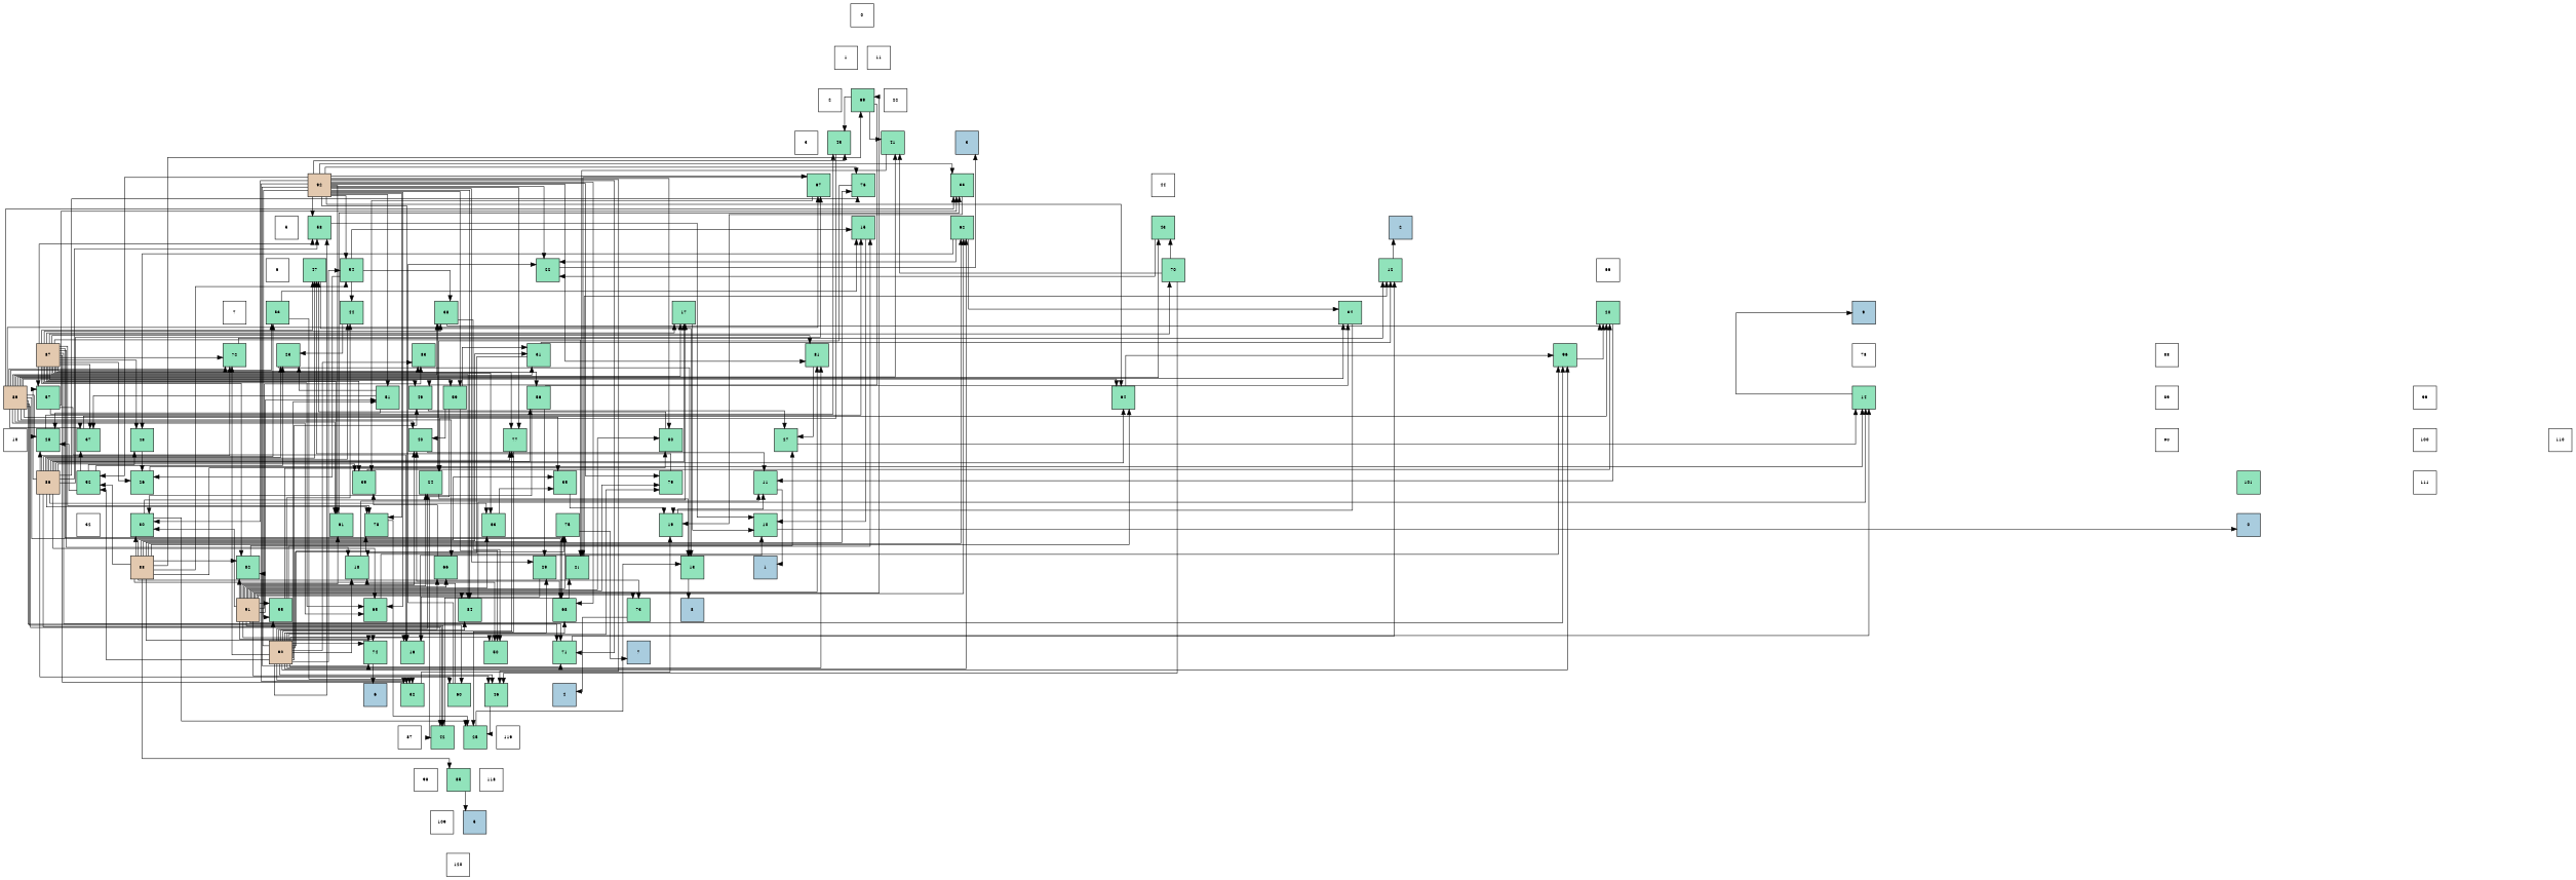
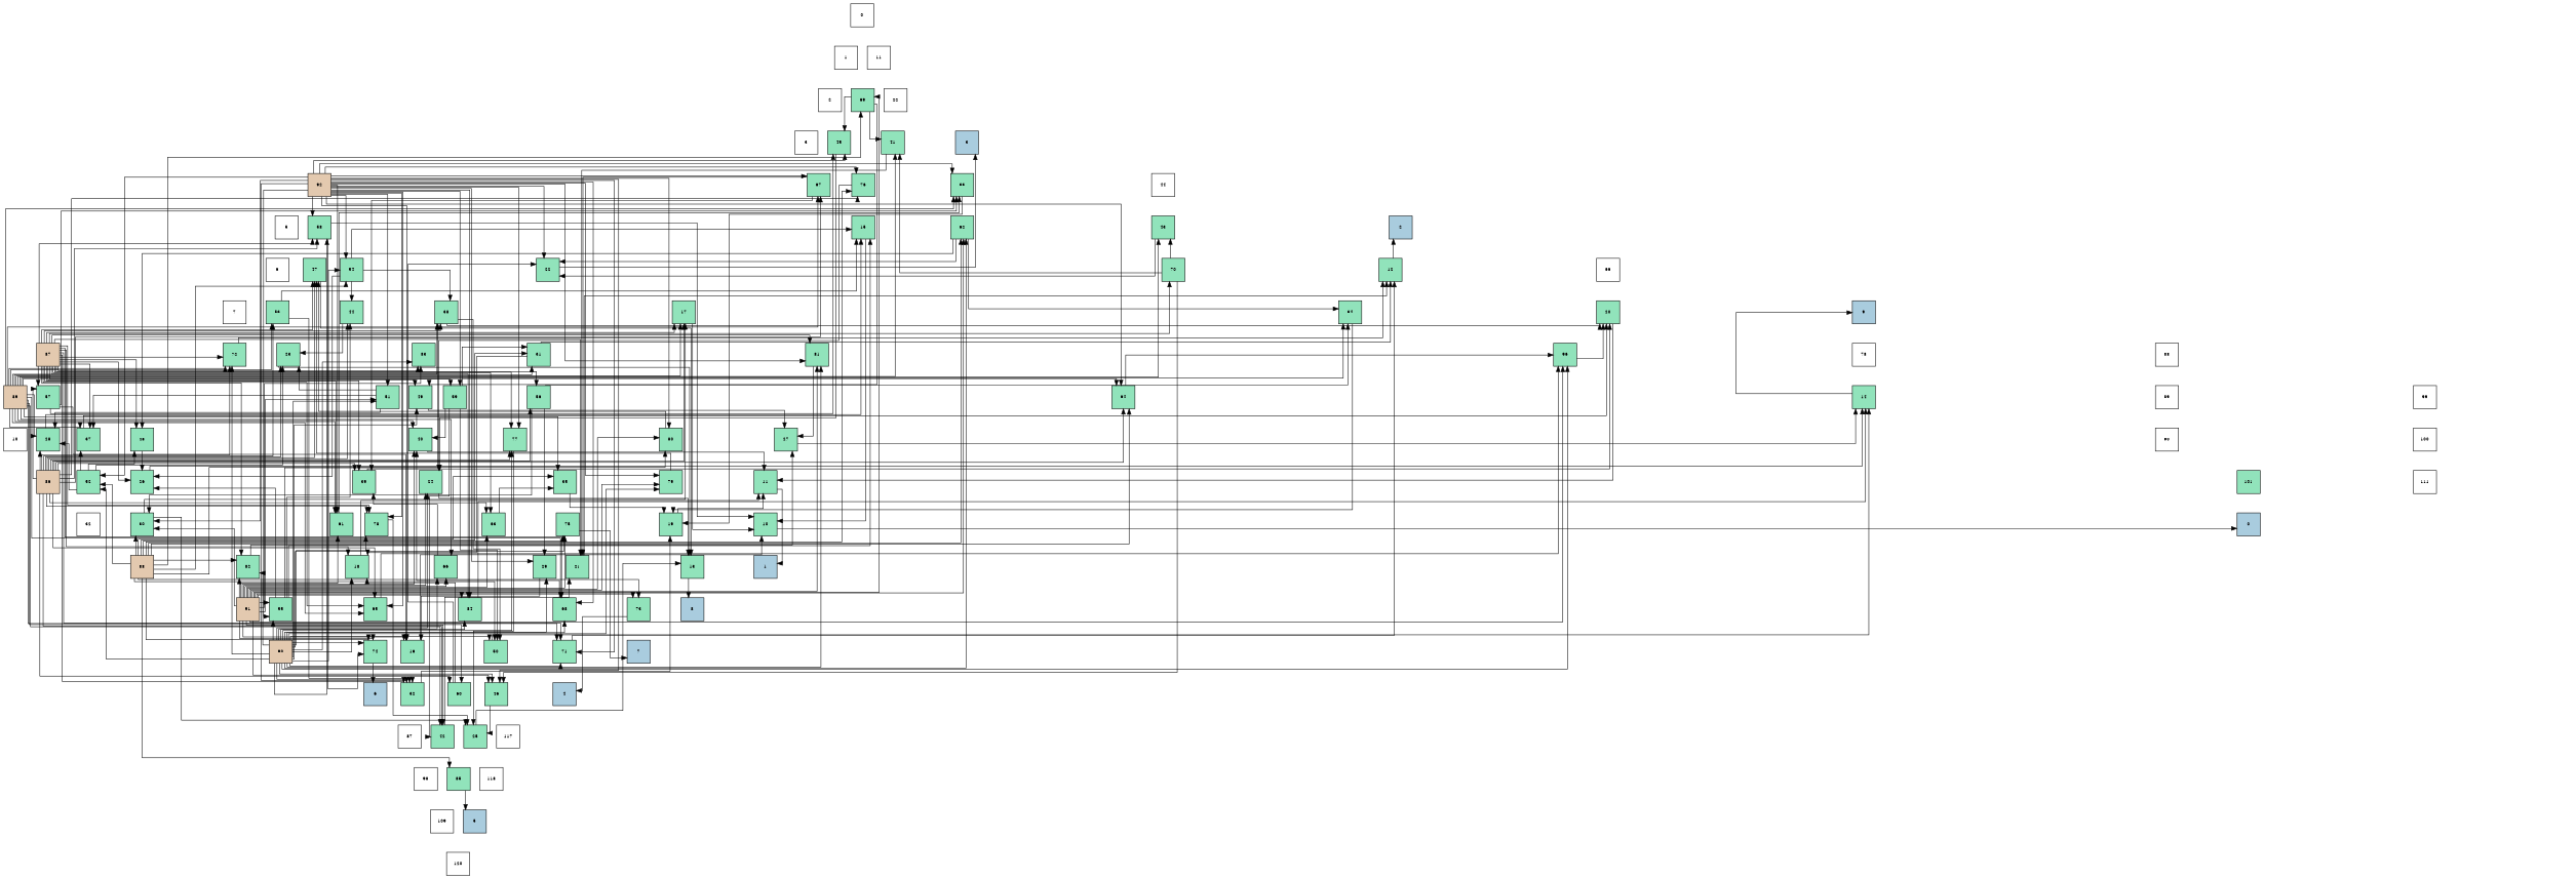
  digraph {
    rank=same
    rankdir=TB
    splines=ortho
    node [fillcolor="#91e3bb" fixedsize=true fontsize=8 shape=square style=filled]
    edge [constraint=false style=vis]
    n1 [fillcolor="#ffffff" label=0 width=0.6]
    n2 [fillcolor="#ffffff" label=1 width=0.6]
    n3 [fillcolor="#ffffff" label=11 width=0.6]
    n4 [fillcolor="#ffffff" label=2 width=0.6]
    n5 [label=69 width=0.6]
    n6 [fillcolor="#ffffff" label=22 width=0.6]
    n7 [fillcolor="#ffffff" label=3 width=0.6]
    n8 [label=45 width=0.6]
    n9 [label=49 width=0.6]
    n10 [label=41 width=0.6]
    n11 [fillcolor="#e3c9af" label=92 width=0.6]
    n12 [label=67 width=0.6]
    n13 [label=76 width=0.6]
    n14 [label=24 width=0.6]
    n15 [fillcolor="#ffffff" label=5 width=0.6]
    n16 [label=58 width=0.6]
    n17 [label=54 width=0.6]
    n18 [label=51 width=0.6]
    n19 [label=52 width=0.6]
    n20 [label=33 width=0.6]
    n21 [label=22 width=0.6]
    n22 [label=30 width=0.6]
    n23 [label=59 width=0.6]
    n24 [label=61 width=0.6]
    n25 [label=81 width=0.6]
    n26 [label=77 width=0.6]
    n27 [label=78 width=0.6]
    n28 [label=55 width=0.6]
    n29 [label=64 width=0.6]
    n30 [label=80 width=0.6]
    n31 [label=65 width=0.6]
    n32 [label=74 width=0.6]
    n33 [label=79 width=0.6]
    n34 [label=29 width=0.6]
    n35 [label=84 width=0.6]
    n36 [label=16 width=0.6]
    n37 [label=32 width=0.6]
    n38 [label=68 width=0.6]
    n39 [label=71 width=0.6]
    n40 [label=46 width=0.6]
    n41 [label=39 width=0.6]
    n42 [label=21 width=0.6]
    n43 [label=15 width=0.6]
    n44 [fillcolor="#ffffff" label=6 width=0.6]
    n45 [label=47 width=0.6]
    n46 [label=10 width=0.6]
    n47 [label=62 width=0.6]
    n48 [label=38 width=0.6]
    n49 [label=26 width=0.6]
    n50 [label=44 width=0.6]
    n51 [label=37 width=0.6]
    n52 [label=48 width=0.6]
    n53 [label=28 width=0.6]
    n54 [label=23 width=0.6]
    n55 [fillcolor="#ffffff" label=32 width=0.6]
    n56 [label=43 width=0.6]
    n57 [label=19 width=0.6]
    n58 [label=17 width=0.6]
    n59 [fillcolor="#a9ccde" label=3 width=0.6]
    n60 [label=82 width=0.6]
    n61 [fillcolor="#e3c9af" label=88 width=0.6]
    n62 [label=25 width=0.6]
    n63 [label=31 width=0.6]
    n64 [label=40 width=0.6]
    n65 [label=42 width=0.6]
    n66 [label=50 width=0.6]
    n67 [label=18 width=0.6]
    n68 [label=56 width=0.6]
    n69 [label=27 width=0.6]
    n70 [label=35 width=0.6]
    n71 [label=66 width=0.6]
    n72 [fillcolor="#e3c9af" label=90 width=0.6]
    n73 [label=96 width=0.6]
    n74 [fillcolor="#a9ccde" label=6 width=0.6]
    n75 [label=75 width=0.6]
    n76 [label=14 width=0.6]
    n77 [label=60 width=0.6]
    n78 [fillcolor="#ffffff" label=87 width=0.6]
    n79 [label=12 width=0.6]
    n80 [fillcolor="#a9ccde" label=4 width=0.6]
-   n81 [fillcolor="#ffffff" label=119 width=0.6]
+   n81 [fillcolor="#ffffff" label=117 width=0.6]
    n82 [fillcolor="#ffffff" label=7 width=0.6]
    n83 [label=53 width=0.6]
    n84 [label=13 width=0.6]
    n85 [fillcolor="#e3c9af" label=87 width=0.6]
    n86 [label=72 width=0.6]
    n87 [fillcolor="#e3c9af" label=89 width=0.6]
    n88 [label=57 width=0.6]
    n89 [label=83 width=0.6]
    n90 [label=70 width=0.6]
    n91 [label=63 width=0.6]
    n92 [fillcolor="#ffffff" label=10 width=0.6]
    n93 [label=34 width=0.6]
    n94 [label=20 width=0.6]
    n95 [fillcolor="#e3c9af" label=91 width=0.6]
    n96 [label=11 width=0.6]
    n97 [label=73 width=0.6]
    n98 [fillcolor="#e3c9af" label=86 width=0.6]
    n99 [label=85 width=0.6]
    n100 [fillcolor="#ffffff" label=98 width=0.6]
    n101 [fillcolor="#a9ccde" label=1 width=0.6]
    n102 [fillcolor="#a9ccde" label=0 width=0.6]
    n103 [fillcolor="#a9ccde" label=8 width=0.6]
    n104 [fillcolor="#a9ccde" label=2 width=0.6]
    n105 [fillcolor="#ffffff" label=44 width=0.6]
    n106 [fillcolor="#ffffff" label=78 width=0.6]
    n107 [fillcolor="#a9ccde" label=9 width=0.6]
    n108 [fillcolor="#ffffff" label=90 width=0.6]
    n109 [fillcolor="#ffffff" label=118 width=0.6]
    n110 [fillcolor="#a9ccde" label=7 width=0.6]
    n111 [fillcolor="#ffffff" label=109 width=0.6]
    n112 [fillcolor="#a9ccde" label=5 width=0.6]
    n113 [fillcolor="#ffffff" label=66 width=0.6]
    n114 [fillcolor="#ffffff" label=88 width=0.6]
    n115 [fillcolor="#ffffff" label=89 width=0.6]
    n116 [fillcolor="#ffffff" label=99 width=0.6]
    n117 [fillcolor="#ffffff" label=100 width=0.6]
    n118 [label=101 width=0.6]
-   n119 [fillcolor="#ffffff" label=110 width=0.6]
    n120 [fillcolor="#ffffff" label=111 width=0.6]
    n121 [fillcolor="#ffffff" label=120 width=0.6]
    n1 -> n2 [constraint=true style=invis]
    n1 -> n3 [constraint=true style=invis]
    n2 -> n4 [constraint=true style=invis]
    n2 -> n5 [constraint=true style=invis]
    n3 -> n5 [constraint=true style=invis]
    n3 -> n6 [constraint=true style=invis]
    n4 -> n7 [constraint=true style=invis]
    n4 -> n8 [constraint=true style=invis]
    n5 -> n8
    n5 -> n8 [constraint=true style=invis]
    n5 -> n9
    n5 -> n10
    n5 -> n10 [constraint=true style=invis]
    n6 -> n10 [constraint=true style=invis]
    n6 -> n59 [constraint=true style=invis]
    n7 -> n11 [constraint=true style=invis]
    n7 -> n12 [constraint=true style=invis]
    n8 -> n12 [constraint=true style=invis]
    n8 -> n13 [constraint=true style=invis]
    n8 -> n14
    n9 -> n52 [constraint=true style=invis]
    n9 -> n64 [constraint=true style=invis]
    n9 -> n69
    n10 -> n13 [constraint=true style=invis]
    n10 -> n20 [constraint=true style=invis]
    n10 -> n42
    n11 -> n8
    n11 -> n12
    n11 -> n13
    n11 -> n15 [constraint=true style=invis]
    n11 -> n16
    n11 -> n16 [constraint=true style=invis]
    n11 -> n17
    n11 -> n18
    n11 -> n19
    n11 -> n20
    n11 -> n21
    n11 -> n22
    n11 -> n23
    n11 -> n24
    n11 -> n25
    n11 -> n26
    n11 -> n27
    n11 -> n28
    n11 -> n29
    n11 -> n30
    n11 -> n31
-   n11 -> n32
+   n16 -> n32
    n11 -> n33
    n11 -> n34
    n11 -> n35
    n11 -> n36
    n11 -> n37
    n11 -> n38
    n11 -> n39
    n11 -> n40
    n12 -> n16 [constraint=true style=invis]
    n12 -> n41
    n12 -> n42
    n12 -> n43 [constraint=true style=invis]
    n13 -> n14
    n13 -> n43 [constraint=true style=invis]
    n13 -> n47 [constraint=true style=invis]
    n14 -> n27 [constraint=true style=invis]
    n14 -> n84
    n14 -> n91 [constraint=true style=invis]
    n15 -> n44 [constraint=true style=invis]
    n15 -> n45 [constraint=true style=invis]
    n16 -> n17 [constraint=true style=invis]
    n16 -> n45 [constraint=true style=invis]
    n16 -> n46
    n17 -> n43
    n17 -> n48
    n17 -> n48 [constraint=true style=invis]
    n17 -> n49
    n17 -> n50
    n17 -> n50 [constraint=true style=invis]
    n18 -> n51
    n18 -> n51 [constraint=true style=invis]
    n18 -> n52 [constraint=true style=invis]
    n18 -> n53
    n18 -> n54
    n19 -> n22 [constraint=true style=invis]
    n19 -> n51
    n19 -> n52
    n19 -> n53
    n19 -> n54
    n19 -> n55 [constraint=true style=invis]
    n20 -> n47 [constraint=true style=invis]
    n20 -> n56 [constraint=true style=invis]
    n20 -> n57
    n21 -> n48 [constraint=true style=invis]
    n21 -> n58 [constraint=true style=invis]
    n21 -> n59
    n22 -> n58
    n22 -> n60 [constraint=true style=invis]
    n22 -> n61 [constraint=true style=invis]
    n22 -> n62
    n23 -> n26 [constraint=true style=invis]
    n23 -> n63
    n23 -> n64
    n23 -> n64 [constraint=true style=invis]
    n23 -> n65
    n23 -> n66
    n24 -> n20
    n24 -> n60 [constraint=true style=invis]
    n24 -> n67 [constraint=true style=invis]
    n25 -> n29 [constraint=true style=invis]
    n25 -> n68 [constraint=true style=invis]
    n25 -> n69
    n26 -> n14 [constraint=true style=invis]
    n26 -> n62
    n26 -> n70 [constraint=true style=invis]
    n27 -> n62
    n27 -> n67 [constraint=true style=invis]
    n27 -> n71 [constraint=true style=invis]
    n28 -> n32 [constraint=true style=invis]
    n28 -> n43
    n28 -> n48
+   n28 -> n49
    n28 -> n50
    n28 -> n72 [constraint=true style=invis]
    n29 -> n30 [constraint=true style=invis]
    n29 -> n69 [constraint=true style=invis]
    n29 -> n73
    n30 -> n33 [constraint=true style=invis]
    n30 -> n45
    n30 -> n70 [constraint=true style=invis]
    n31 -> n32 [constraint=true style=invis]
    n31 -> n36 [constraint=true style=invis]
    n31 -> n73
    n32 -> n37 [constraint=true style=invis]
    n32 -> n74
    n32 -> n74 [constraint=true style=invis]
    n33 -> n45
    n33 -> n57 [constraint=true style=invis]
    n33 -> n75 [constraint=true style=invis]
    n34 -> n35 [constraint=true style=invis]
    n34 -> n36
    n34 -> n38 [constraint=true style=invis]
    n35 -> n36 [constraint=true style=invis]
    n35 -> n66 [constraint=true style=invis]
    n35 -> n76
    n36 -> n37 [constraint=true style=invis]
    n36 -> n46
    n36 -> n77 [constraint=true style=invis]
    n37 -> n57
    n37 -> n65 [constraint=true style=invis]
    n37 -> n78 [constraint=true style=invis]
    n38 -> n39 [constraint=true style=invis]
    n38 -> n64
    n38 -> n66 [constraint=true style=invis]
    n39 -> n40 [constraint=true style=invis]
    n39 -> n79
    n39 -> n80 [constraint=true style=invis]
    n40 -> n62
    n40 -> n62 [constraint=true style=invis]
    n40 -> n81 [constraint=true style=invis]
    n41 -> n24 [constraint=true style=invis]
    n41 -> n27 [constraint=true style=invis]
    n41 -> n94
    n42 -> n38 [constraint=true style=invis]
    n42 -> n79
    n42 -> n97 [constraint=true style=invis]
    n43 -> n17 [constraint=true style=invis]
    n43 -> n21 [constraint=true style=invis]
    n43 -> n46
    n44 -> n82 [constraint=true style=invis]
    n44 -> n83 [constraint=true style=invis]
    n45 -> n50 [constraint=true style=invis]
    n45 -> n83 [constraint=true style=invis]
    n45 -> n84
    n46 -> n84 [constraint=true style=invis]
    n46 -> n101 [constraint=true style=invis]
    n46 -> n102
    n47 -> n21
    n47 -> n21 [constraint=true style=invis]
    n47 -> n52
    n47 -> n90 [constraint=true style=invis]
    n47 -> n93
    n48 -> n63 [constraint=true style=invis]
    n48 -> n66
    n48 -> n89 [constraint=true style=invis]
    n48 -> n94
    n49 -> n22 [constraint=true style=invis]
    n49 -> n24 [constraint=true style=invis]
    n49 -> n76
    n50 -> n54
    n50 -> n54 [constraint=true style=invis]
    n50 -> n89 [constraint=true style=invis]
    n51 -> n19 [constraint=true style=invis]
    n51 -> n49 [constraint=true style=invis]
    n51 -> n94
    n52 -> n41 [constraint=true style=invis]
    n52 -> n49
    n52 -> n49 [constraint=true style=invis]
    n53 -> n19 [constraint=true style=invis]
    n53 -> n43
    n53 -> n98 [constraint=true style=invis]
    n54 -> n9 [constraint=true style=invis]
    n54 -> n18 [constraint=true style=invis]
    n54 -> n84
    n55 -> n61 [constraint=true style=invis]
    n56 -> n21
    n56 -> n79 [constraint=true style=invis]
    n56 -> n90 [constraint=true style=invis]
    n57 -> n42 [constraint=true style=invis]
    n57 -> n84 [constraint=true style=invis]
    n57 -> n96
    n58 -> n25 [constraint=true style=invis]
    n58 -> n46
    n58 -> n63 [constraint=true style=invis]
    n59 -> n20 [constraint=true style=invis]
    n59 -> n105 [constraint=true style=invis]
    n60 -> n28 [constraint=true style=invis]
    n60 -> n69
    n60 -> n95 [constraint=true style=invis]
    n61 -> n5
    n61 -> n13
    n61 -> n17
    n61 -> n19
    n61 -> n22
    n61 -> n29
    n61 -> n30
    n61 -> n32
    n61 -> n47
    n61 -> n60
    n61 -> n63
    n61 -> n66
    n61 -> n70
    n61 -> n75
    n61 -> n95 [constraint=true style=invis]
    n61 -> n97
    n61 -> n99
    n62 -> n84
    n62 -> n99 [constraint=true style=invis]
    n62 -> n109 [constraint=true style=invis]
    n63 -> n23 [constraint=true style=invis]
    n63 -> n67
    n63 -> n68 [constraint=true style=invis]
    n63 -> n79
    n64 -> n14 [constraint=true style=invis]
    n64 -> n41 [constraint=true style=invis]
    n64 -> n96
    n65 -> n42
    n65 -> n99 [constraint=true style=invis]
    n65 -> n100 [constraint=true style=invis]
    n66 -> n40 [constraint=true style=invis]
    n66 -> n76
    n66 -> n77 [constraint=true style=invis]
    n67 -> n28 [constraint=true style=invis]
    n67 -> n31 [constraint=true style=invis]
    n67 -> n96
    n68 -> n22
    n68 -> n26 [constraint=true style=invis]
    n68 -> n30 [constraint=true style=invis]
    n68 -> n34
    n68 -> n93
    n69 -> n33 [constraint=true style=invis]
    n69 -> n76
    n69 -> n96 [constraint=true style=invis]
    n70 -> n57
    n70 -> n75 [constraint=true style=invis]
    n70 -> n91 [constraint=true style=invis]
    n71 -> n31 [constraint=true style=invis]
    n71 -> n35 [constraint=true style=invis]
    n71 -> n41
    n72 -> n9
    n72 -> n14
    n72 -> n16
    n72 -> n17
    n72 -> n18
    n72 -> n19
    n72 -> n25
    n72 -> n26
    n72 -> n27
    n72 -> n28
    n72 -> n32
    n72 -> n33
    n72 -> n34
    n72 -> n35
    n72 -> n37
    n72 -> n38
    n72 -> n39
    n72 -> n40
    n72 -> n47
    n72 -> n60
    n72 -> n66
    n72 -> n67
    n72 -> n71
    n72 -> n73
    n72 -> n74 [constraint=true style=invis]
    n72 -> n75
    n72 -> n86
    n72 -> n89
    n73 -> n29 [constraint=true style=invis]
    n73 -> n76 [constraint=true style=invis]
    n73 -> n94
    n74 -> n78 [constraint=true style=invis]
    n75 -> n34 [constraint=true style=invis]
    n75 -> n42 [constraint=true style=invis]
    n75 -> n110
    n76 -> n69 [constraint=true style=invis]
    n76 -> n107
    n76 -> n108 [constraint=true style=invis]
    n77 -> n21
    n77 -> n62 [constraint=true style=invis]
    n77 -> n65 [constraint=true style=invis]
    n77 -> n67
    n78 -> n100 [constraint=true style=invis]
    n79 -> n93 [constraint=true style=invis]
    n79 -> n94 [constraint=true style=invis]
    n79 -> n104
    n80 -> n81 [constraint=true style=invis]
    n81 -> n109 [constraint=true style=invis]
    n82 -> n85 [constraint=true style=invis]
    n82 -> n86 [constraint=true style=invis]
    n83 -> n37
    n83 -> n43
    n83 -> n54 [constraint=true style=invis]
    n83 -> n86 [constraint=true style=invis]
    n84 -> n97 [constraint=true style=invis]
    n84 -> n103
    n84 -> n103 [constraint=true style=invis]
    n85 -> n9
    n85 -> n16
    n85 -> n23
    n85 -> n24
    n85 -> n25
    n85 -> n26
    n85 -> n27
    n85 -> n31
    n85 -> n35
    n85 -> n37
    n85 -> n38
    n85 -> n39
    n85 -> n41
    n85 -> n42
    n85 -> n45
    n85 -> n48
    n85 -> n49
    n85 -> n51
    n85 -> n52
    n85 -> n58
    n85 -> n60
    n85 -> n67
    n85 -> n68
    n85 -> n86
    n85 -> n87 [constraint=true style=invis]
    n85 -> n88
    n85 -> n88 [constraint=true style=invis]
    n85 -> n89
    n85 -> n90
    n85 -> n91
    n86 -> n18 [constraint=true style=invis]
    n86 -> n79
    n86 -> n88 [constraint=true style=invis]
    n87 -> n10
    n87 -> n12
    n87 -> n20
    n87 -> n24
    n87 -> n29
    n87 -> n31
    n87 -> n38
    n87 -> n39
    n87 -> n48
    n87 -> n51
    n87 -> n53
    n87 -> n53 [constraint=true style=invis]
    n87 -> n56
    n87 -> n58
    n87 -> n63
    n87 -> n64
    n87 -> n65
    n87 -> n70
    n87 -> n71
    n87 -> n77
    n87 -> n83
    n87 -> n86
    n87 -> n92 [constraint=true style=invis]
    n87 -> n93
    n88 -> n8
    n88 -> n20
    n88 -> n36
    n88 -> n51 [constraint=true style=invis]
    n88 -> n53 [constraint=true style=invis]
    n89 -> n9 [constraint=true style=invis]
    n89 -> n23 [constraint=true style=invis]
    n90 -> n10
    n90 -> n40
    n90 -> n56
    n90 -> n58 [constraint=true style=invis]
    n90 -> n93 [constraint=true style=invis]
    n91 -> n34 [constraint=true style=invis]
    n91 -> n70
    n91 -> n71 [constraint=true style=invis]
    n92 -> n98 [constraint=true style=invis]
    n93 -> n25 [constraint=true style=invis]
    n93 -> n57
    n93 -> n73 [constraint=true style=invis]
    n94 -> n73 [constraint=true style=invis]
    n94 -> n96
    n94 -> n106 [constraint=true style=invis]
    n95 -> n5
    n95 -> n14
    n95 -> n18
    n95 -> n22
    n95 -> n24
    n95 -> n25
    n95 -> n28
    n95 -> n30
    n95 -> n32
    n95 -> n33
    n95 -> n35
    n95 -> n36
    n95 -> n40
    n95 -> n47
    n95 -> n60
    n95 -> n64
    n95 -> n65
    n95 -> n71
    n95 -> n72 [constraint=true style=invis]
    n95 -> n73
    n95 -> n75
    n95 -> n89
    n95 -> n91
    n95 -> n97
    n96 -> n46 [constraint=true style=invis]
    n96 -> n57 [constraint=true style=invis]
    n96 -> n101
    n97 -> n39 [constraint=true style=invis]
    n97 -> n80
    n97 -> n110 [constraint=true style=invis]
    n98 -> n12
    n98 -> n13
    n98 -> n16
    n98 -> n26
    n98 -> n27
    n98 -> n29
    n98 -> n31
    n98 -> n41
    n98 -> n45
    n98 -> n50
    n98 -> n53
    n98 -> n54
    n98 -> n55 [constraint=true style=invis]
    n98 -> n58
    n98 -> n65
    n98 -> n68
    n98 -> n77
    n98 -> n83
    n98 -> n86
    n98 -> n88
    n98 -> n91
    n99 -> n111 [constraint=true style=invis]
    n99 -> n112
    n99 -> n112 [constraint=true style=invis]
    n100 -> n111 [constraint=true style=invis]
    n101 -> n103 [constraint=true style=invis]
    n102 -> n101 [constraint=true style=invis]
    n103 -> n110 [constraint=true style=invis]
    n104 -> n79 [constraint=true style=invis]
    n104 -> n113 [constraint=true style=invis]
    n105 -> n56 [constraint=true style=invis]
    n105 -> n104 [constraint=true style=invis]
    n106 -> n76 [constraint=true style=invis]
    n106 -> n115 [constraint=true style=invis]
    n107 -> n106 [constraint=true style=invis]
    n107 -> n114 [constraint=true style=invis]
    n108 -> n96 [constraint=true style=invis]
    n108 -> n118 [constraint=true style=invis]
    n109 -> n112 [constraint=true style=invis]
    n110 -> n80 [constraint=true style=invis]
    n111 -> n121 [constraint=true style=invis]
    n112 -> n121 [constraint=true style=invis]
    n113 -> n94 [constraint=true style=invis]
    n113 -> n107 [constraint=true style=invis]
    n114 -> n115 [constraint=true style=invis]
    n114 -> n116 [constraint=true style=invis]
    n115 -> n108 [constraint=true style=invis]
    n115 -> n117 [constraint=true style=invis]
    n116 -> n117 [constraint=true style=invis]
-   n116 -> n119 [constraint=true style=invis]
    n117 -> n118 [constraint=true style=invis]
    n117 -> n120 [constraint=true style=invis]
    n118 -> n46 [constraint=true style=invis]
    n118 -> n102 [constraint=true style=invis]
-   n119 -> n120 [constraint=true style=invis]
    n120 -> n102 [constraint=true style=invis]
  }
